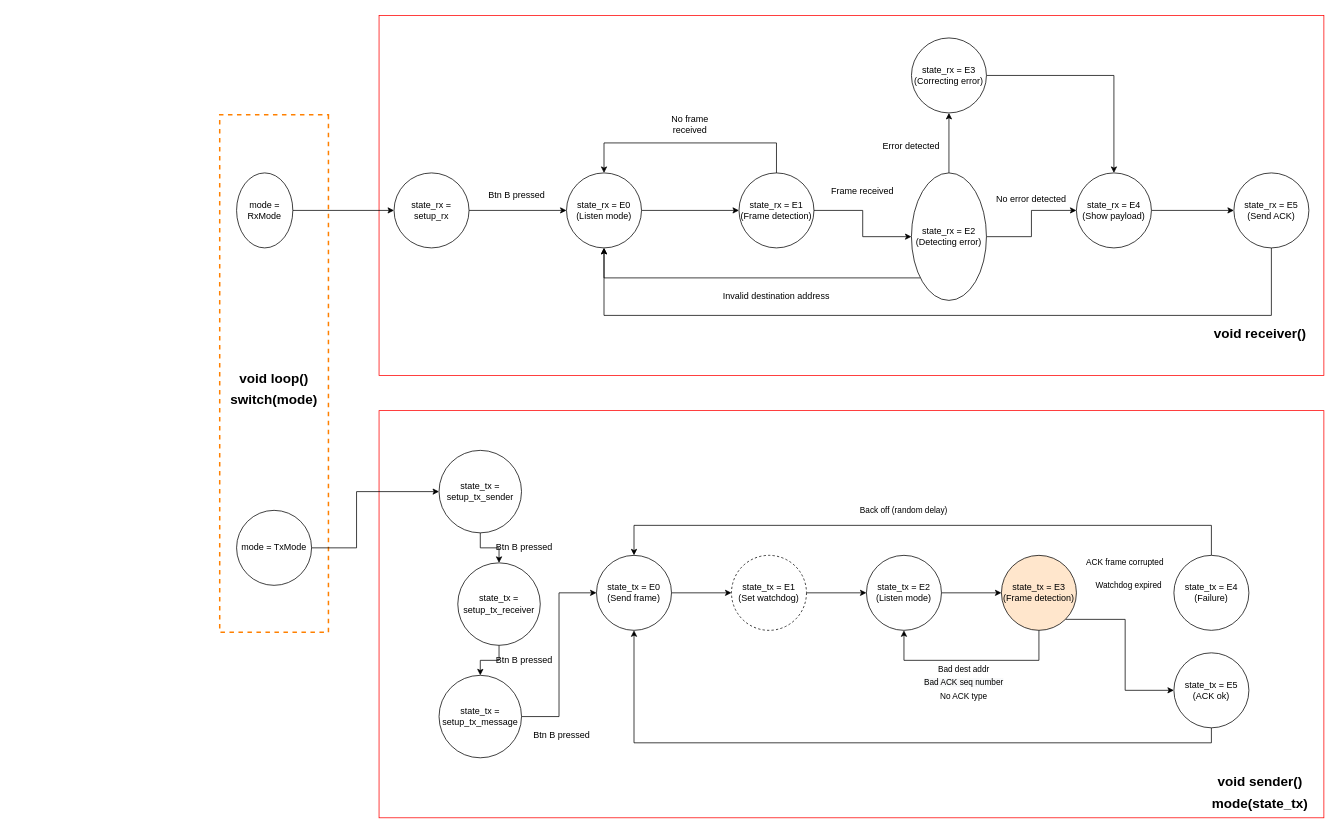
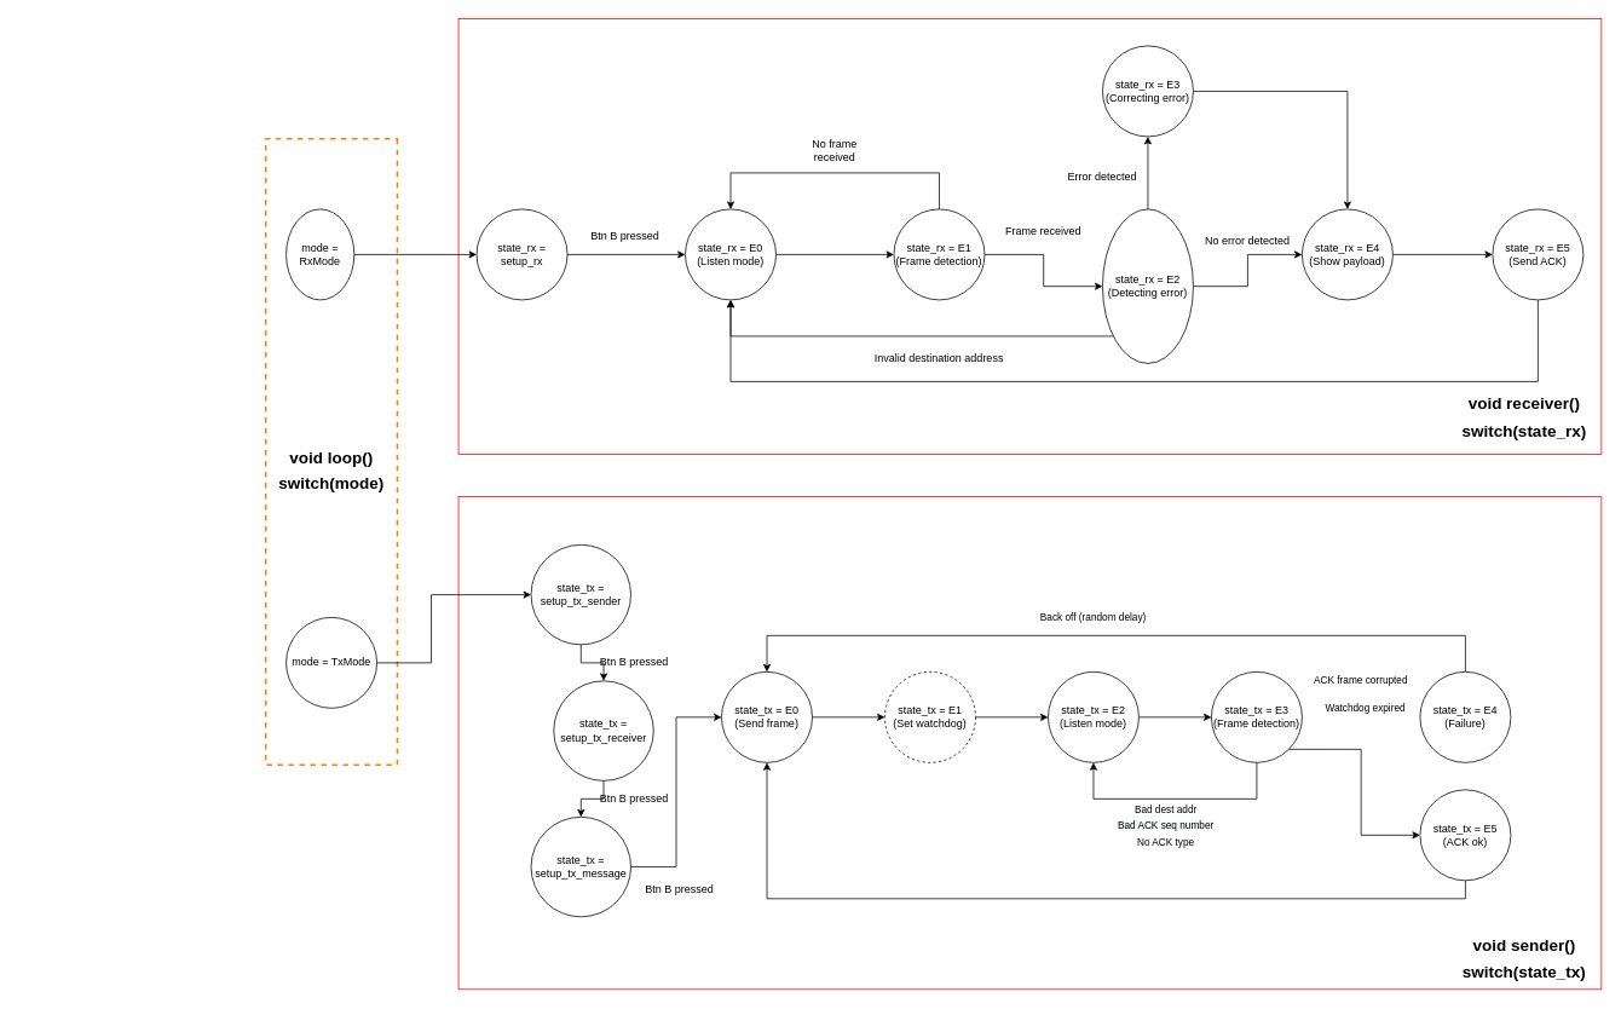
  <mxCell id="0" />
  <mxCell id="1" parent="0" />
  <mxCell id="2" value="" style="rounded=0;whiteSpace=wrap;html=1;fontSize=11;rotation=90;dashed=1;fillColor=none;strokeWidth=2;strokeColor=#FF8000;" parent="1" vertex="1"><mxGeometry x="20" y="425" width="690" height="145" as="geometry" /></mxCell>
  <mxCell id="3" value="" style="rounded=0;whiteSpace=wrap;html=1;fontSize=11;fillColor=none;strokeColor=#FF0000;" parent="1" vertex="1"><mxGeometry x="505" y="547" width="1260" height="543" as="geometry" /></mxCell>
  <mxCell id="4" value="" style="rounded=0;whiteSpace=wrap;html=1;fillColor=none;strokeColor=#FF0000;" parent="1" vertex="1"><mxGeometry x="505" y="20" width="1260" height="480" as="geometry" /></mxCell>
  <mxCell id="5" style="edgeStyle=orthogonalEdgeStyle;rounded=0;orthogonalLoop=1;jettySize=auto;html=1;" parent="1" source="6" target="8" edge="1"><mxGeometry relative="1" as="geometry" /></mxCell>
  <mxCell id="6" value="mode = RxMode" style="ellipse;whiteSpace=wrap;html=1;aspect=fixed;" parent="1" vertex="1"><mxGeometry x="315" y="230" width="75" height="100" as="geometry" /></mxCell>
  <mxCell id="7" style="edgeStyle=orthogonalEdgeStyle;rounded=0;orthogonalLoop=1;jettySize=auto;html=1;" parent="1" source="8" target="10" edge="1"><mxGeometry relative="1" as="geometry" /></mxCell>
  <mxCell id="8" value="state_rx = setup_rx" style="ellipse;whiteSpace=wrap;html=1;aspect=fixed;" parent="1" vertex="1"><mxGeometry x="525" y="230" width="100" height="100" as="geometry" /></mxCell>
  <mxCell id="9" style="edgeStyle=orthogonalEdgeStyle;rounded=0;orthogonalLoop=1;jettySize=auto;html=1;entryX=0;entryY=0.5;entryDx=0;entryDy=0;" parent="1" source="10" target="14" edge="1"><mxGeometry relative="1" as="geometry" /></mxCell>
  <mxCell id="10" value="state_rx = E0&lt;br&gt;(Listen mode)" style="ellipse;whiteSpace=wrap;html=1;aspect=fixed;" parent="1" vertex="1"><mxGeometry x="755" y="230" width="100" height="100" as="geometry" /></mxCell>
  <mxCell id="11" value="Btn B pressed&amp;nbsp;" style="text;html=1;resizable=0;autosize=1;align=center;verticalAlign=middle;points=[];fillColor=none;strokeColor=none;rounded=0;" parent="1" vertex="1"><mxGeometry x="645" y="250" width="90" height="20" as="geometry" /></mxCell>
  <mxCell id="12" style="edgeStyle=orthogonalEdgeStyle;rounded=0;orthogonalLoop=1;jettySize=auto;html=1;entryX=0.5;entryY=0;entryDx=0;entryDy=0;" parent="1" source="14" target="10" edge="1"><mxGeometry relative="1" as="geometry"><Array as="points"><mxPoint x="1035" y="190" /><mxPoint x="805" y="190" /></Array></mxGeometry></mxCell>
  <mxCell id="13" style="edgeStyle=orthogonalEdgeStyle;rounded=0;orthogonalLoop=1;jettySize=auto;html=1;" parent="1" source="14" target="19" edge="1"><mxGeometry relative="1" as="geometry" /></mxCell>
  <mxCell id="14" value="state_rx = E1&lt;br&gt;(Frame detection)" style="ellipse;whiteSpace=wrap;html=1;aspect=fixed;" parent="1" vertex="1"><mxGeometry x="985" y="230" width="100" height="100" as="geometry" /></mxCell>
  <mxCell id="15" value="No frame received" style="text;html=1;strokeColor=none;fillColor=none;align=center;verticalAlign=middle;whiteSpace=wrap;rounded=0;" parent="1" vertex="1"><mxGeometry x="875" y="150" width="90" height="30" as="geometry" /></mxCell>
  <mxCell id="16" style="edgeStyle=orthogonalEdgeStyle;rounded=0;orthogonalLoop=1;jettySize=auto;html=1;entryX=0.5;entryY=1;entryDx=0;entryDy=0;" parent="1" source="19" target="10" edge="1"><mxGeometry relative="1" as="geometry"><Array as="points"><mxPoint x="1265" y="370" /><mxPoint x="805" y="370" /></Array></mxGeometry></mxCell>
  <mxCell id="17" style="edgeStyle=orthogonalEdgeStyle;rounded=0;orthogonalLoop=1;jettySize=auto;html=1;entryX=0.5;entryY=1;entryDx=0;entryDy=0;" parent="1" source="19" target="22" edge="1"><mxGeometry relative="1" as="geometry" /></mxCell>
  <mxCell id="18" style="edgeStyle=orthogonalEdgeStyle;rounded=0;orthogonalLoop=1;jettySize=auto;html=1;entryX=0;entryY=0.5;entryDx=0;entryDy=0;" parent="1" source="19" target="26" edge="1"><mxGeometry relative="1" as="geometry" /></mxCell>
  <mxCell id="19" value="state_rx = E2&lt;br&gt;(Detecting error)" style="ellipse;whiteSpace=wrap;html=1;aspect=fixed;" parent="1" vertex="1"><mxGeometry x="1215" y="230" width="100" height="170" as="geometry" /></mxCell>
  <mxCell id="20" value="Frame received" style="text;html=1;strokeColor=none;fillColor=none;align=center;verticalAlign=middle;whiteSpace=wrap;rounded=0;" parent="1" vertex="1"><mxGeometry x="1105" y="240" width="90" height="30" as="geometry" /></mxCell>
  <mxCell id="21" style="edgeStyle=orthogonalEdgeStyle;rounded=0;orthogonalLoop=1;jettySize=auto;html=1;entryX=0.5;entryY=0;entryDx=0;entryDy=0;" parent="1" source="22" target="26" edge="1"><mxGeometry relative="1" as="geometry" /></mxCell>
  <mxCell id="22" value="state_rx = E3&lt;br&gt;(Correcting error)" style="ellipse;whiteSpace=wrap;html=1;aspect=fixed;" parent="1" vertex="1"><mxGeometry x="1215" y="50" width="100" height="100" as="geometry" /></mxCell>
  <mxCell id="23" value="Invalid destination address" style="text;html=1;strokeColor=none;fillColor=none;align=center;verticalAlign=middle;whiteSpace=wrap;rounded=0;" parent="1" vertex="1"><mxGeometry x="950" y="380" width="170" height="30" as="geometry" /></mxCell>
  <mxCell id="24" value="Error detected" style="text;html=1;strokeColor=none;fillColor=none;align=center;verticalAlign=middle;whiteSpace=wrap;rounded=0;" parent="1" vertex="1"><mxGeometry x="1175" y="180" width="80" height="30" as="geometry" /></mxCell>
  <mxCell id="25" style="edgeStyle=orthogonalEdgeStyle;rounded=0;orthogonalLoop=1;jettySize=auto;html=1;entryX=0;entryY=0.5;entryDx=0;entryDy=0;" parent="1" source="26" target="29" edge="1"><mxGeometry relative="1" as="geometry" /></mxCell>
  <mxCell id="26" value="state_rx = E4&lt;br&gt;(Show payload)" style="ellipse;whiteSpace=wrap;html=1;aspect=fixed;" parent="1" vertex="1"><mxGeometry x="1435" y="230" width="100" height="100" as="geometry" /></mxCell>
  <mxCell id="27" value="No error detected" style="text;html=1;strokeColor=none;fillColor=none;align=center;verticalAlign=middle;whiteSpace=wrap;rounded=0;" parent="1" vertex="1"><mxGeometry x="1325" y="250" width="100" height="30" as="geometry" /></mxCell>
  <mxCell id="28" style="edgeStyle=orthogonalEdgeStyle;rounded=0;orthogonalLoop=1;jettySize=auto;html=1;entryX=0.5;entryY=1;entryDx=0;entryDy=0;" edge="1" parent="1" source="29" target="10"><mxGeometry relative="1" as="geometry"><Array as="points"><mxPoint x="1695" y="420" /><mxPoint x="805" y="420" /></Array></mxGeometry></mxCell>
  <mxCell id="29" value="state_rx = E5&lt;br&gt;(Send ACK)" style="ellipse;whiteSpace=wrap;html=1;aspect=fixed;" parent="1" vertex="1"><mxGeometry x="1645" y="230" width="100" height="100" as="geometry" /></mxCell>
+ <mxCell id="30" value="&lt;font style=&quot;font-size: 18px;&quot;&gt;&lt;b&gt;switch(state_rx)&lt;/b&gt;&lt;/font&gt;" style="text;html=1;strokeColor=none;fillColor=none;align=center;verticalAlign=middle;whiteSpace=wrap;rounded=0;" parent="1" vertex="1"><mxGeometry x="1615" y="460" width="130" height="30" as="geometry" /></mxCell>
  <mxCell id="31" value="&lt;font style=&quot;font-size: 18px;&quot;&gt;&lt;b&gt;void receiver()&lt;/b&gt;&lt;/font&gt;" style="text;html=1;strokeColor=none;fillColor=none;align=center;verticalAlign=middle;whiteSpace=wrap;rounded=0;" parent="1" vertex="1"><mxGeometry x="1615" y="430" width="130" height="30" as="geometry" /></mxCell>
  <mxCell id="32" style="edgeStyle=orthogonalEdgeStyle;rounded=0;orthogonalLoop=1;jettySize=auto;html=1;entryX=0;entryY=0.5;entryDx=0;entryDy=0;fontSize=18;" parent="1" source="33" target="35" edge="1"><mxGeometry relative="1" as="geometry"><Array as="points"><mxPoint x="475" y="730" /><mxPoint x="475" y="655" /></Array></mxGeometry></mxCell>
  <mxCell id="33" value="mode = TxMode" style="ellipse;whiteSpace=wrap;html=1;aspect=fixed;" parent="1" vertex="1"><mxGeometry x="315" y="680" width="100" height="100" as="geometry" /></mxCell>
  <mxCell id="34" style="edgeStyle=orthogonalEdgeStyle;rounded=0;orthogonalLoop=1;jettySize=auto;html=1;exitX=0.5;exitY=1;exitDx=0;exitDy=0;entryX=0.5;entryY=0;entryDx=0;entryDy=0;fontSize=18;" parent="1" source="35" target="37" edge="1"><mxGeometry relative="1" as="geometry" /></mxCell>
  <mxCell id="35" value="state_tx = setup_tx_sender" style="ellipse;whiteSpace=wrap;html=1;aspect=fixed;" parent="1" vertex="1"><mxGeometry x="585" y="600" width="110" height="110" as="geometry" /></mxCell>
  <mxCell id="36" style="edgeStyle=orthogonalEdgeStyle;rounded=0;orthogonalLoop=1;jettySize=auto;html=1;exitX=0.5;exitY=1;exitDx=0;exitDy=0;entryX=0.5;entryY=0;entryDx=0;entryDy=0;fontSize=18;" parent="1" source="37" target="40" edge="1"><mxGeometry relative="1" as="geometry" /></mxCell>
  <mxCell id="37" value="state_tx = setup_tx_receiver" style="ellipse;whiteSpace=wrap;html=1;aspect=fixed;" parent="1" vertex="1"><mxGeometry x="610" y="750" width="110" height="110" as="geometry" /></mxCell>
  <mxCell id="38" value="Btn B pressed&amp;nbsp;" style="text;html=1;resizable=0;autosize=1;align=center;verticalAlign=middle;points=[];fillColor=none;strokeColor=none;rounded=0;" parent="1" vertex="1"><mxGeometry x="655" y="720" width="90" height="20" as="geometry" /></mxCell>
  <mxCell id="39" style="edgeStyle=orthogonalEdgeStyle;rounded=0;orthogonalLoop=1;jettySize=auto;html=1;entryX=0;entryY=0.5;entryDx=0;entryDy=0;fontSize=18;" parent="1" source="40" target="43" edge="1"><mxGeometry relative="1" as="geometry" /></mxCell>
  <mxCell id="40" value="state_tx = setup_tx_message" style="ellipse;whiteSpace=wrap;html=1;aspect=fixed;" parent="1" vertex="1"><mxGeometry x="585" y="900" width="110" height="110" as="geometry" /></mxCell>
  <mxCell id="41" value="Btn B pressed&amp;nbsp;" style="text;html=1;resizable=0;autosize=1;align=center;verticalAlign=middle;points=[];fillColor=none;strokeColor=none;rounded=0;" parent="1" vertex="1"><mxGeometry x="655" y="870" width="90" height="20" as="geometry" /></mxCell>
  <mxCell id="42" style="edgeStyle=orthogonalEdgeStyle;rounded=0;orthogonalLoop=1;jettySize=auto;html=1;fontSize=18;" parent="1" source="43" target="46" edge="1"><mxGeometry relative="1" as="geometry" /></mxCell>
  <mxCell id="43" value="state_tx = E0&lt;br&gt;(Send frame)" style="ellipse;whiteSpace=wrap;html=1;aspect=fixed;" parent="1" vertex="1"><mxGeometry x="795" y="740" width="100" height="100" as="geometry" /></mxCell>
  <mxCell id="44" value="Btn B pressed&amp;nbsp;" style="text;html=1;resizable=0;autosize=1;align=center;verticalAlign=middle;points=[];fillColor=none;strokeColor=none;rounded=0;" parent="1" vertex="1"><mxGeometry x="705" y="970" width="90" height="20" as="geometry" /></mxCell>
  <mxCell id="45" style="edgeStyle=orthogonalEdgeStyle;rounded=0;orthogonalLoop=1;jettySize=auto;html=1;fontSize=18;" parent="1" source="46" target="48" edge="1"><mxGeometry relative="1" as="geometry" /></mxCell>
  <mxCell id="46" value="state_tx = E1&lt;br&gt;(Set watchdog)" style="ellipse;whiteSpace=wrap;html=1;aspect=fixed;dashed=1;" parent="1" vertex="1"><mxGeometry x="975" y="740" width="100" height="100" as="geometry" /></mxCell>
  <mxCell id="47" style="edgeStyle=orthogonalEdgeStyle;rounded=0;orthogonalLoop=1;jettySize=auto;html=1;entryX=0;entryY=0.5;entryDx=0;entryDy=0;fontSize=18;" parent="1" source="48" target="51" edge="1"><mxGeometry relative="1" as="geometry" /></mxCell>
  <mxCell id="48" value="state_tx = E2&lt;br&gt;(Listen mode)" style="ellipse;whiteSpace=wrap;html=1;aspect=fixed;" parent="1" vertex="1"><mxGeometry x="1155" y="740" width="100" height="100" as="geometry" /></mxCell>
  <mxCell id="49" style="edgeStyle=orthogonalEdgeStyle;rounded=0;orthogonalLoop=1;jettySize=auto;html=1;entryX=0.5;entryY=1;entryDx=0;entryDy=0;fontSize=18;" parent="1" source="51" target="48" edge="1"><mxGeometry relative="1" as="geometry"><Array as="points"><mxPoint x="1385" y="880" /><mxPoint x="1205" y="880" /></Array></mxGeometry></mxCell>
  <mxCell id="50" style="edgeStyle=orthogonalEdgeStyle;rounded=0;orthogonalLoop=1;jettySize=auto;html=1;exitX=1;exitY=1;exitDx=0;exitDy=0;entryX=0;entryY=0.5;entryDx=0;entryDy=0;fontSize=11;" parent="1" source="51" target="61" edge="1"><mxGeometry relative="1" as="geometry" /></mxCell>
- <mxCell id="51" value="state_tx = E3&lt;br&gt;(Frame detection)" style="ellipse;whiteSpace=wrap;html=1;aspect=fixed;fillColor=#ffe6cc;" parent="1" vertex="1"><mxGeometry x="1335" y="740" width="100" height="100" as="geometry" /></mxCell>
+ <mxCell id="51" value="state_tx = E3&lt;br&gt;(Frame detection)" style="ellipse;whiteSpace=wrap;html=1;aspect=fixed;" parent="1" vertex="1"><mxGeometry x="1335" y="740" width="100" height="100" as="geometry" /></mxCell>
  <mxCell id="52" value="&lt;font style=&quot;font-size: 11px;&quot;&gt;Bad dest addr&lt;br&gt;&lt;/font&gt;" style="text;html=1;strokeColor=none;fillColor=none;align=center;verticalAlign=middle;rounded=0;fontSize=18;spacing=0;whiteSpace=wrap;" parent="1" vertex="1"><mxGeometry x="1235" y="880" width="100" height="20" as="geometry" /></mxCell>
  <mxCell id="53" value="No ACK type" style="text;html=1;strokeColor=none;fillColor=none;align=center;verticalAlign=middle;whiteSpace=wrap;rounded=0;fontSize=11;" parent="1" vertex="1"><mxGeometry x="1245" y="920" width="80" height="15" as="geometry" /></mxCell>
  <mxCell id="54" value="&lt;span style=&quot;color: rgb(0, 0, 0); font-family: Helvetica; font-size: 11px; font-style: normal; font-variant-ligatures: normal; font-variant-caps: normal; font-weight: 400; letter-spacing: normal; orphans: 2; text-align: center; text-indent: 0px; text-transform: none; widows: 2; word-spacing: 0px; -webkit-text-stroke-width: 0px; background-color: rgb(248, 249, 250); text-decoration-thickness: initial; text-decoration-style: initial; text-decoration-color: initial; float: none; display: inline !important;&quot;&gt;Bad ACK seq number&lt;/span&gt;" style="text;html=1;strokeColor=none;fillColor=none;align=center;verticalAlign=middle;whiteSpace=wrap;rounded=0;fontSize=11;" parent="1" vertex="1"><mxGeometry x="1230" y="900" width="110" height="20" as="geometry" /></mxCell>
  <mxCell id="55" style="edgeStyle=orthogonalEdgeStyle;rounded=0;orthogonalLoop=1;jettySize=auto;html=1;entryX=0.5;entryY=0;entryDx=0;entryDy=0;fontSize=11;" parent="1" source="56" target="43" edge="1"><mxGeometry relative="1" as="geometry"><Array as="points"><mxPoint x="1615" y="700" /><mxPoint x="845" y="700" /></Array></mxGeometry></mxCell>
  <mxCell id="56" value="state_tx = E4&lt;br&gt;(Failure)" style="ellipse;whiteSpace=wrap;html=1;aspect=fixed;" parent="1" vertex="1"><mxGeometry x="1565" y="740" width="100" height="100" as="geometry" /></mxCell>
  <mxCell id="57" value="Watchdog expired" style="text;html=1;strokeColor=none;fillColor=none;align=center;verticalAlign=middle;whiteSpace=wrap;rounded=0;fontSize=11;" parent="1" vertex="1"><mxGeometry x="1455" y="770" width="100" height="20" as="geometry" /></mxCell>
  <mxCell id="58" value="ACK frame corrupted" style="text;html=1;strokeColor=none;fillColor=none;align=center;verticalAlign=middle;whiteSpace=wrap;rounded=0;fontSize=11;" parent="1" vertex="1"><mxGeometry x="1445" y="740" width="110" height="20" as="geometry" /></mxCell>
  <mxCell id="59" value="Back off (random delay)" style="text;html=1;strokeColor=none;fillColor=none;align=center;verticalAlign=middle;whiteSpace=wrap;rounded=0;fontSize=11;" parent="1" vertex="1"><mxGeometry x="1135" y="670" width="140" height="20" as="geometry" /></mxCell>
  <mxCell id="60" style="edgeStyle=orthogonalEdgeStyle;rounded=0;orthogonalLoop=1;jettySize=auto;html=1;entryX=0.5;entryY=1;entryDx=0;entryDy=0;fontSize=11;" parent="1" source="61" target="43" edge="1"><mxGeometry relative="1" as="geometry"><Array as="points"><mxPoint x="1615" y="990" /><mxPoint x="845" y="990" /></Array></mxGeometry></mxCell>
  <mxCell id="61" value="state_tx = E5&lt;br&gt;(ACK ok)" style="ellipse;whiteSpace=wrap;html=1;aspect=fixed;" parent="1" vertex="1"><mxGeometry x="1565" y="870" width="100" height="100" as="geometry" /></mxCell>
- <mxCell id="62" value="&lt;font style=&quot;font-size: 18px;&quot;&gt;&lt;b&gt;mode(state_tx)&lt;/b&gt;&lt;/font&gt;" style="text;html=1;strokeColor=none;fillColor=none;align=center;verticalAlign=middle;whiteSpace=wrap;rounded=0;" parent="1" vertex="1"><mxGeometry x="1615" y="1057" width="130" height="30" as="geometry" /></mxCell>
+ <mxCell id="62" value="&lt;font style=&quot;font-size: 18px;&quot;&gt;&lt;b&gt;switch(state_tx)&lt;/b&gt;&lt;/font&gt;" style="text;html=1;strokeColor=none;fillColor=none;align=center;verticalAlign=middle;whiteSpace=wrap;rounded=0;" parent="1" vertex="1"><mxGeometry x="1615" y="1057" width="130" height="30" as="geometry" /></mxCell>
  <mxCell id="63" value="&lt;font style=&quot;font-size: 18px;&quot;&gt;&lt;b&gt;void sender()&lt;/b&gt;&lt;/font&gt;" style="text;html=1;strokeColor=none;fillColor=none;align=center;verticalAlign=middle;whiteSpace=wrap;rounded=0;" parent="1" vertex="1"><mxGeometry x="1615" y="1027" width="130" height="30" as="geometry" /></mxCell>
  <mxCell id="64" value="&lt;font style=&quot;font-size: 18px;&quot;&gt;&lt;b&gt;void loop()&lt;/b&gt;&lt;/font&gt;" style="text;html=1;strokeColor=none;fillColor=none;align=center;verticalAlign=middle;whiteSpace=wrap;rounded=0;" parent="1" vertex="1"><mxGeometry x="300" y="490" width="130" height="30" as="geometry" /></mxCell>
  <mxCell id="65" value="&lt;font style=&quot;font-size: 18px;&quot;&gt;&lt;b&gt;switch(mode)&lt;/b&gt;&lt;/font&gt;" style="text;html=1;strokeColor=none;fillColor=none;align=center;verticalAlign=middle;whiteSpace=wrap;rounded=0;" parent="1" vertex="1"><mxGeometry x="300" y="517" width="130" height="30" as="geometry" /></mxCell>
